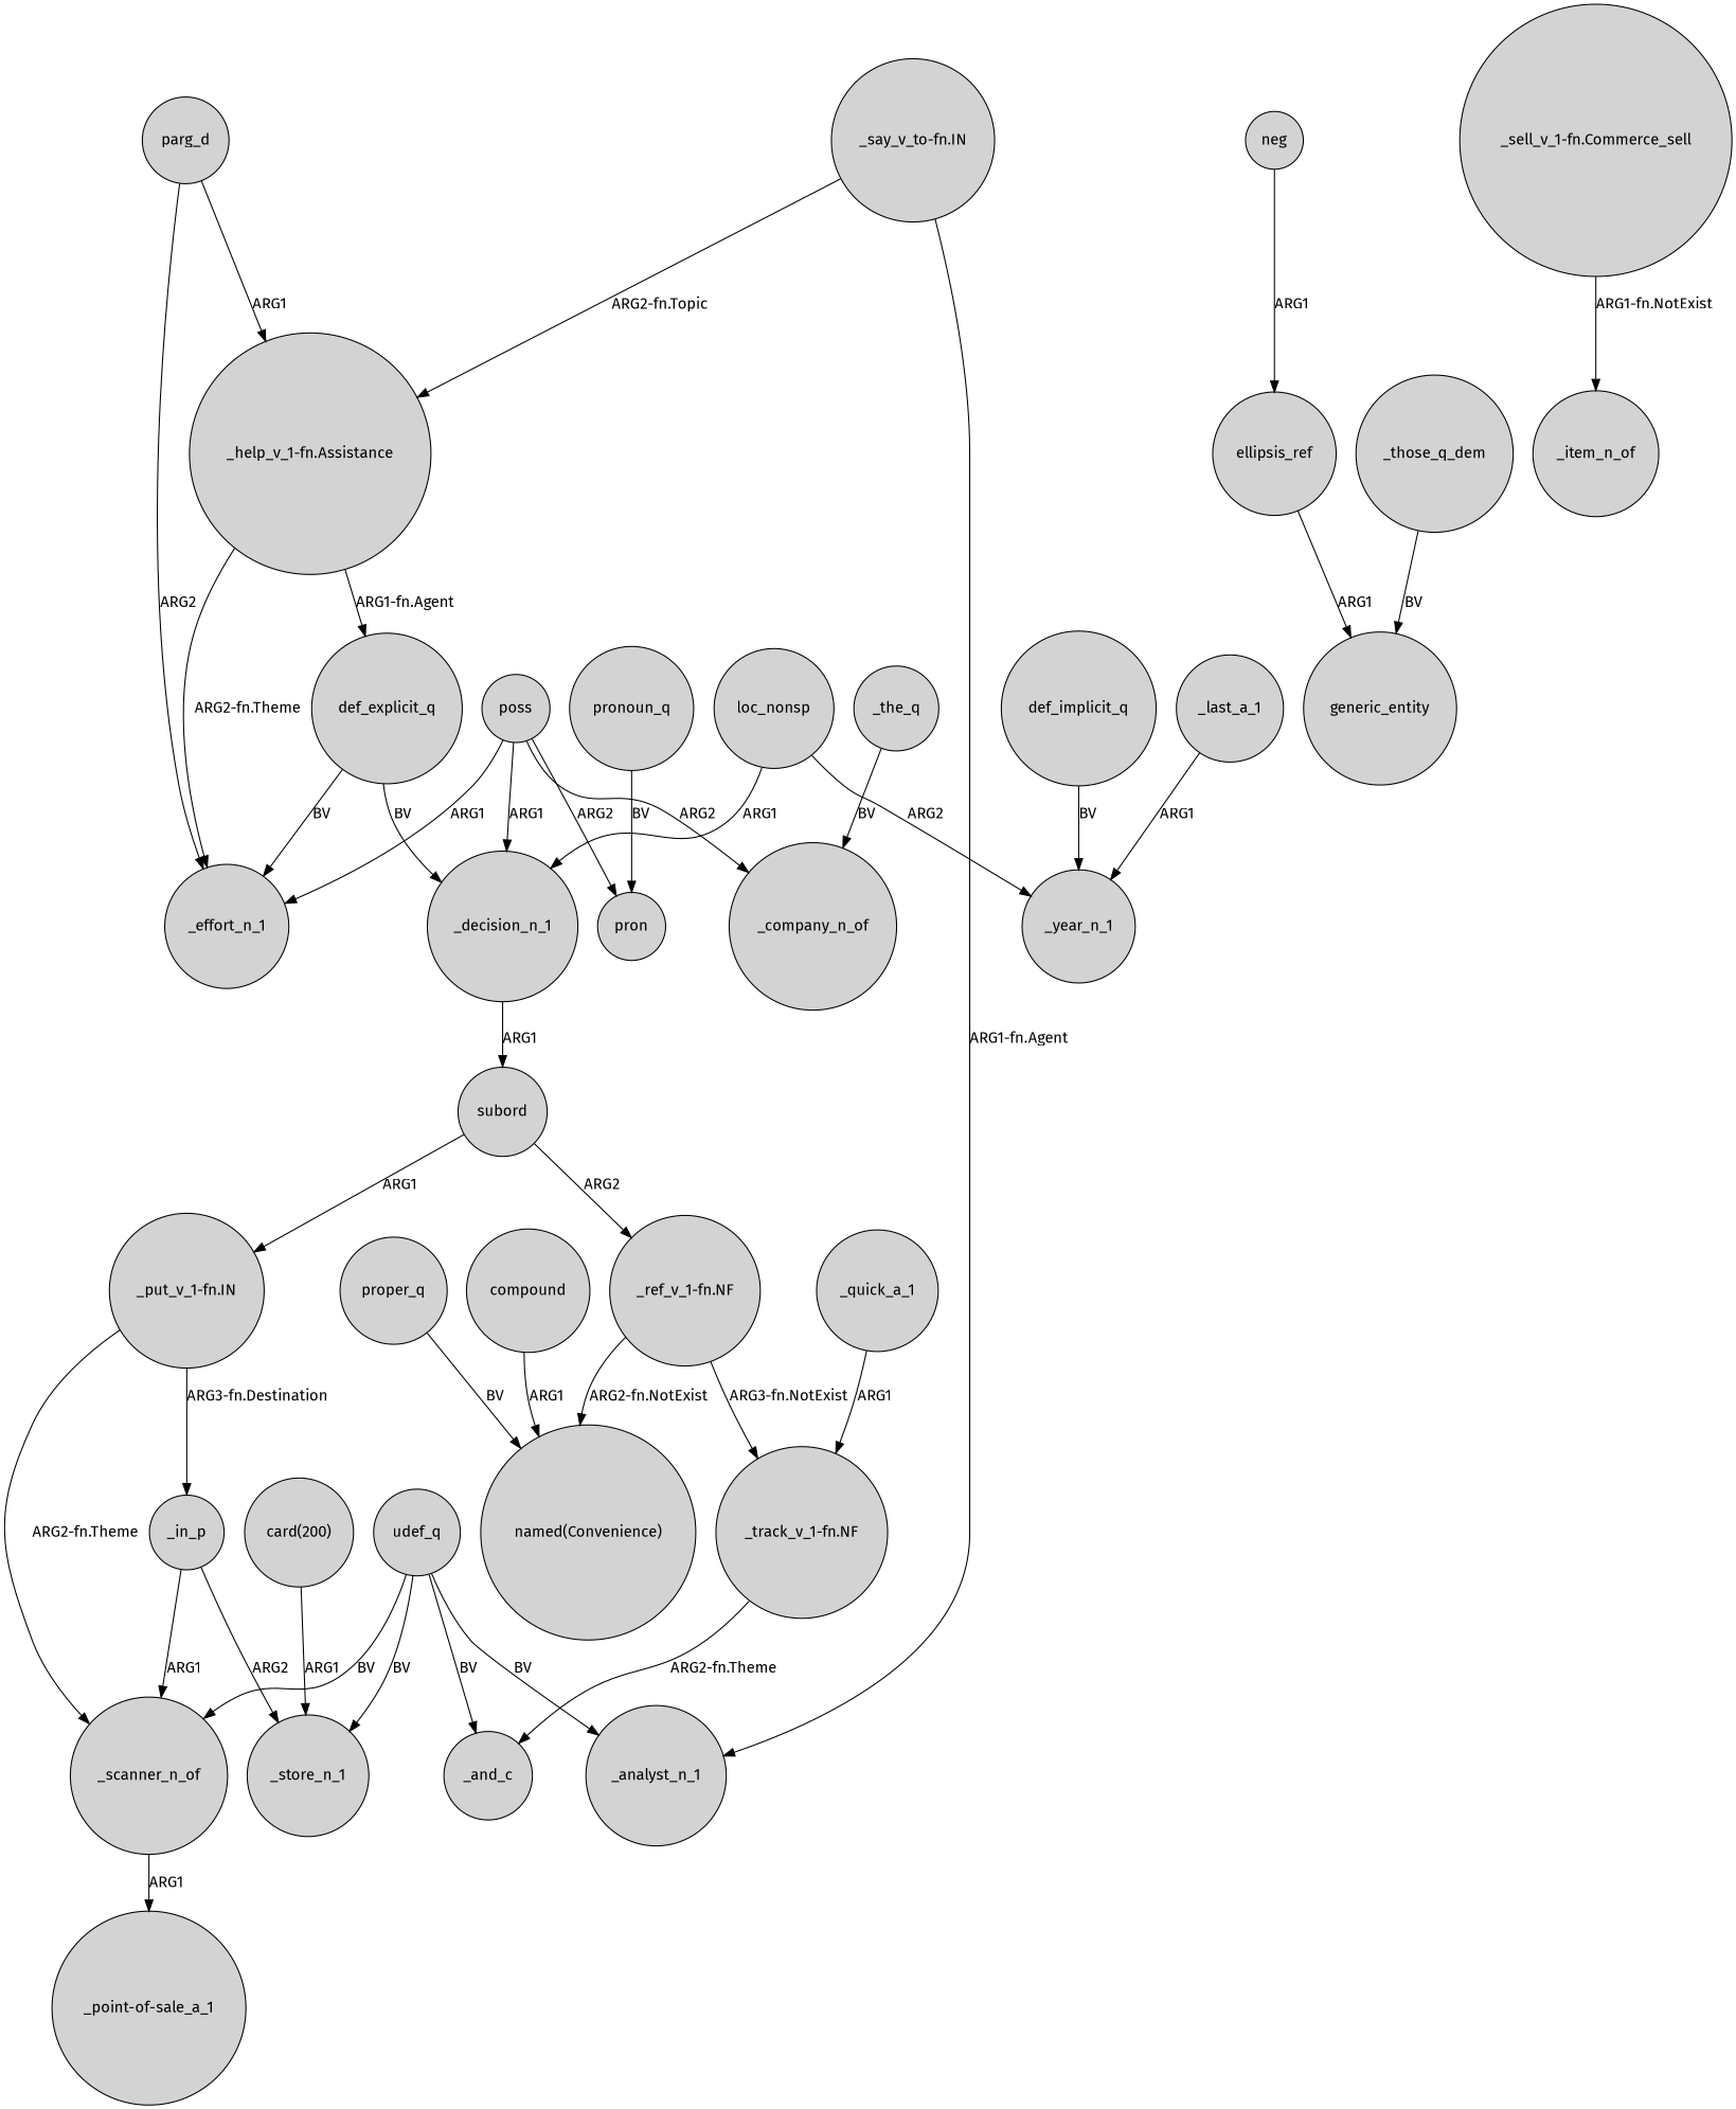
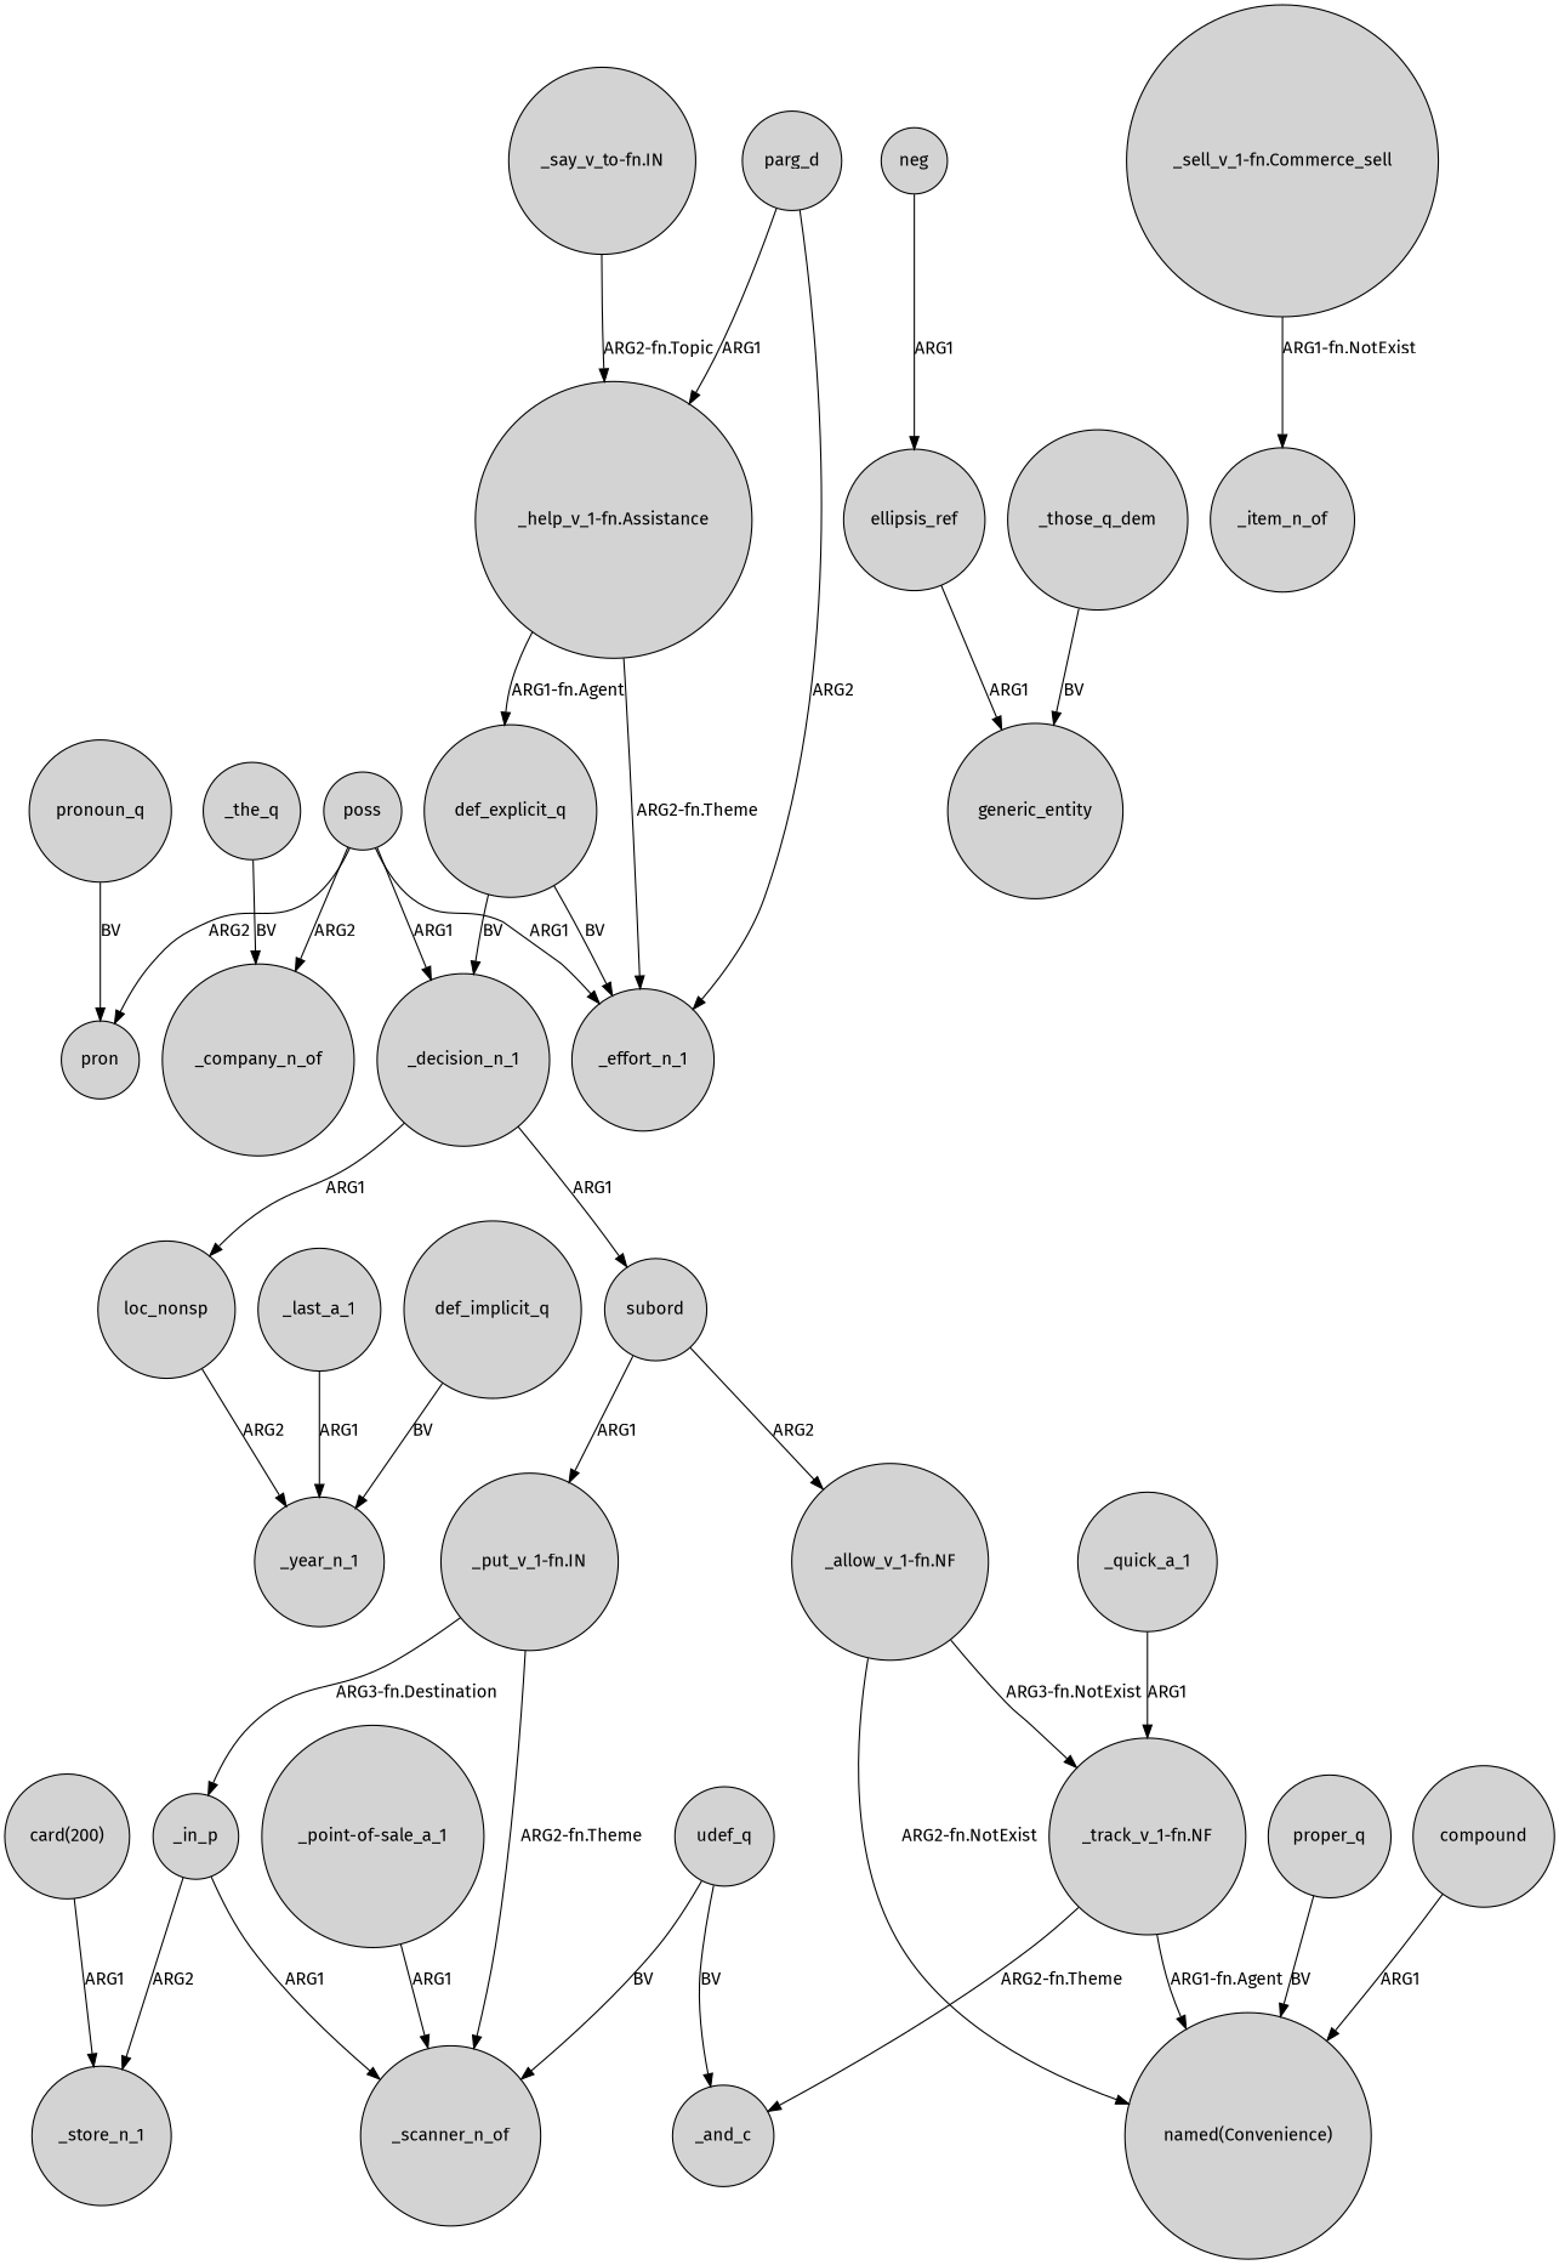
  digraph {
    fontname="Fira Sans"
    node [fontname="Fira Sans" shape=circle style=filled]
    edge [fontname="Fira Sans"]
    "_help_v_1-fn.Assistance"
    _effort_n_1
    def_explicit_q
    _decision_n_1
    subord
    _quick_a_1
    "_track_v_1-fn.NF"
    "named(Convenience)"
    _and_c
    "_put_v_1-fn.IN"
-   "_allow_v_1-fn.NF" [label="_ref_v_1-fn.NF"]
+   "_allow_v_1-fn.NF"
    _in_p
    _scanner_n_of
    _store_n_1
    poss
    pron
    _company_n_of
    def_implicit_q
    _year_n_1
    parg_d
    _the_q
    neg
    ellipsis_ref
    generic_entity
    compound
    pronoun_q
    udef_q
-   _analyst_n_1
    "_point-of-sale_a_1"
    proper_q
    "_say_v_to-fn.IN"
    loc_nonsp
    "card(200)"
    "_sell_v_1-fn.Commerce_sell"
    _item_n_of
    _last_a_1
    _those_q_dem
    "_help_v_1-fn.Assistance" -> _effort_n_1 [label="ARG2-fn.Theme"]
    "_help_v_1-fn.Assistance" -> def_explicit_q [label="ARG1-fn.Agent"]
    def_explicit_q -> _effort_n_1 [label=BV]
    def_explicit_q -> _decision_n_1 [label=BV]
    _decision_n_1 -> subord [label=ARG1]
    subord -> "_put_v_1-fn.IN" [label=ARG1]
    subord -> "_allow_v_1-fn.NF" [label=ARG2]
    _quick_a_1 -> "_track_v_1-fn.NF" [label=ARG1]
+   "_track_v_1-fn.NF" -> "named(Convenience)" [label="ARG1-fn.Agent"]
    "_track_v_1-fn.NF" -> _and_c [label="ARG2-fn.Theme"]
    "_put_v_1-fn.IN" -> _in_p [label="ARG3-fn.Destination"]
    "_put_v_1-fn.IN" -> _scanner_n_of [label="ARG2-fn.Theme"]
    "_allow_v_1-fn.NF" -> "_track_v_1-fn.NF" [label="ARG3-fn.NotExist"]
    "_allow_v_1-fn.NF" -> "named(Convenience)" [label="ARG2-fn.NotExist"]
    _in_p -> _scanner_n_of [label=ARG1]
    _in_p -> _store_n_1 [label=ARG2]
    poss -> _effort_n_1 [label=ARG1]
    poss -> _decision_n_1 [label=ARG1]
    poss -> pron [label=ARG2]
    poss -> _company_n_of [label=ARG2]
    def_implicit_q -> _year_n_1 [label=BV]
    parg_d -> "_help_v_1-fn.Assistance" [label=ARG1]
    parg_d -> _effort_n_1 [label=ARG2]
    _the_q -> _company_n_of [label=BV]
    neg -> ellipsis_ref [label=ARG1]
    ellipsis_ref -> generic_entity [label=ARG1]
    compound -> "named(Convenience)" [label=ARG1]
    pronoun_q -> pron [label=BV]
    udef_q -> _and_c [label=BV]
    udef_q -> _scanner_n_of [label=BV]
-   udef_q -> _store_n_1 [label=BV]
-   udef_q -> _analyst_n_1 [label=BV]
-   _scanner_n_of -> "_point-of-sale_a_1" [label=ARG1]
+   "_point-of-sale_a_1" -> _scanner_n_of [label=ARG1]
    proper_q -> "named(Convenience)" [label=BV]
    "_say_v_to-fn.IN" -> "_help_v_1-fn.Assistance" [label="ARG2-fn.Topic"]
-   "_say_v_to-fn.IN" -> _analyst_n_1 [label="ARG1-fn.Agent"]
-   loc_nonsp -> _decision_n_1 [label=ARG1]
+   _decision_n_1 -> loc_nonsp [label=ARG1]
    loc_nonsp -> _year_n_1 [label=ARG2]
    "card(200)" -> _store_n_1 [label=ARG1]
    "_sell_v_1-fn.Commerce_sell" -> _item_n_of [label="ARG1-fn.NotExist"]
    _last_a_1 -> _year_n_1 [label=ARG1]
    _those_q_dem -> generic_entity [label=BV]
  }
